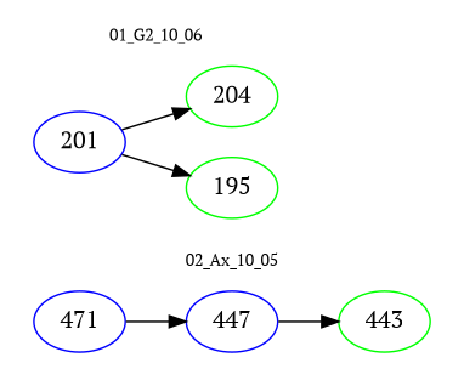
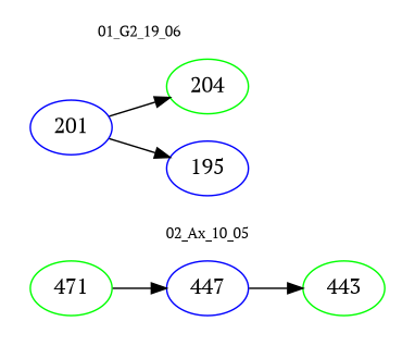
  digraph {
    fontname="PT Serif"
    rankdir=LR
    node [color=blue fontname="PT Serif"]
    edge [color=black fontname="PT Serif"]
    n1 [label=447]
    n2 [color=green label=443]
-   n3 [label=471]
+   n3 [color=green label=471]
    n4 [label=201]
-   n5 [color=green label=195]
+   n5 [label=195]
    n6 [color=green label=204]
    subgraph cluster_1 {
      color=white
      fontsize=10
      label="02_Ax_10_05"
      n1
      n2
      n3
    }
    subgraph cluster_2 {
      color=white
      fontsize=10
-     label="01_G2_10_06"
+     label="01_G2_19_06"
      n4
      n5
      n6
    }
    n1 -> n2
    n3 -> n1
    n4 -> n5
    n4 -> n6
  }
